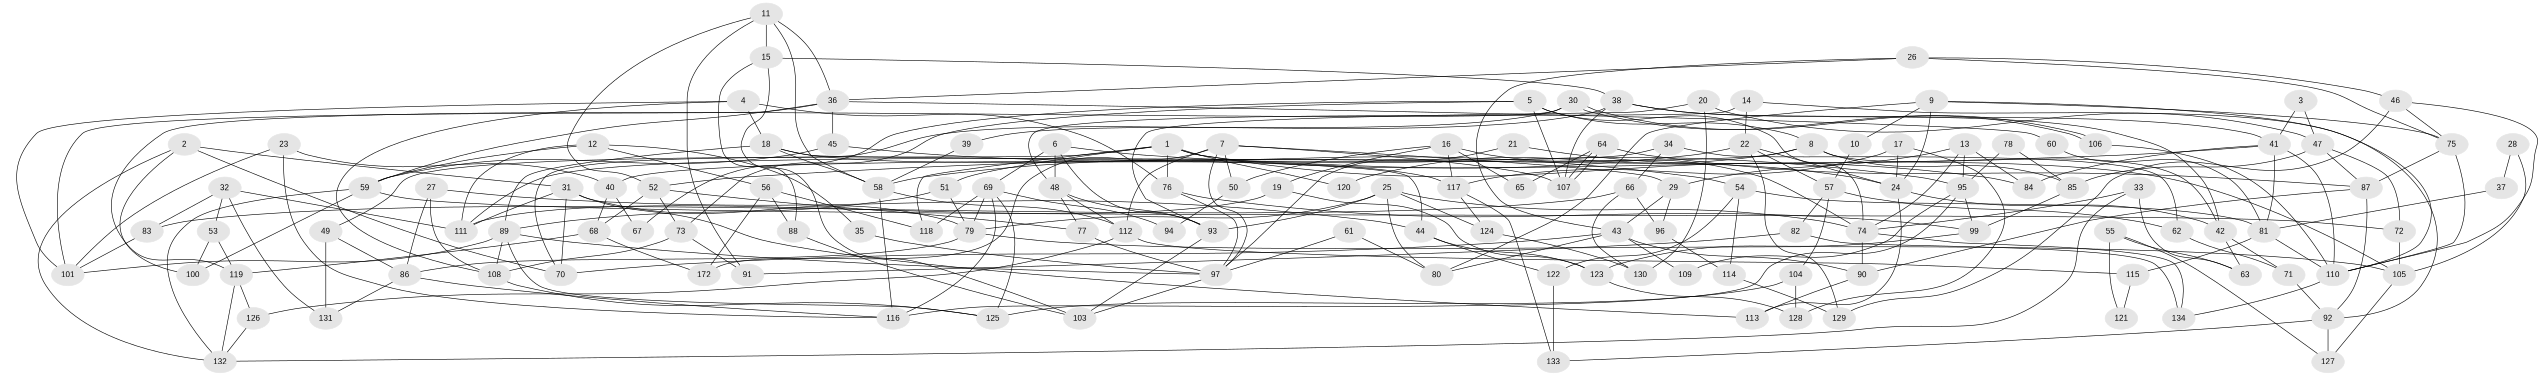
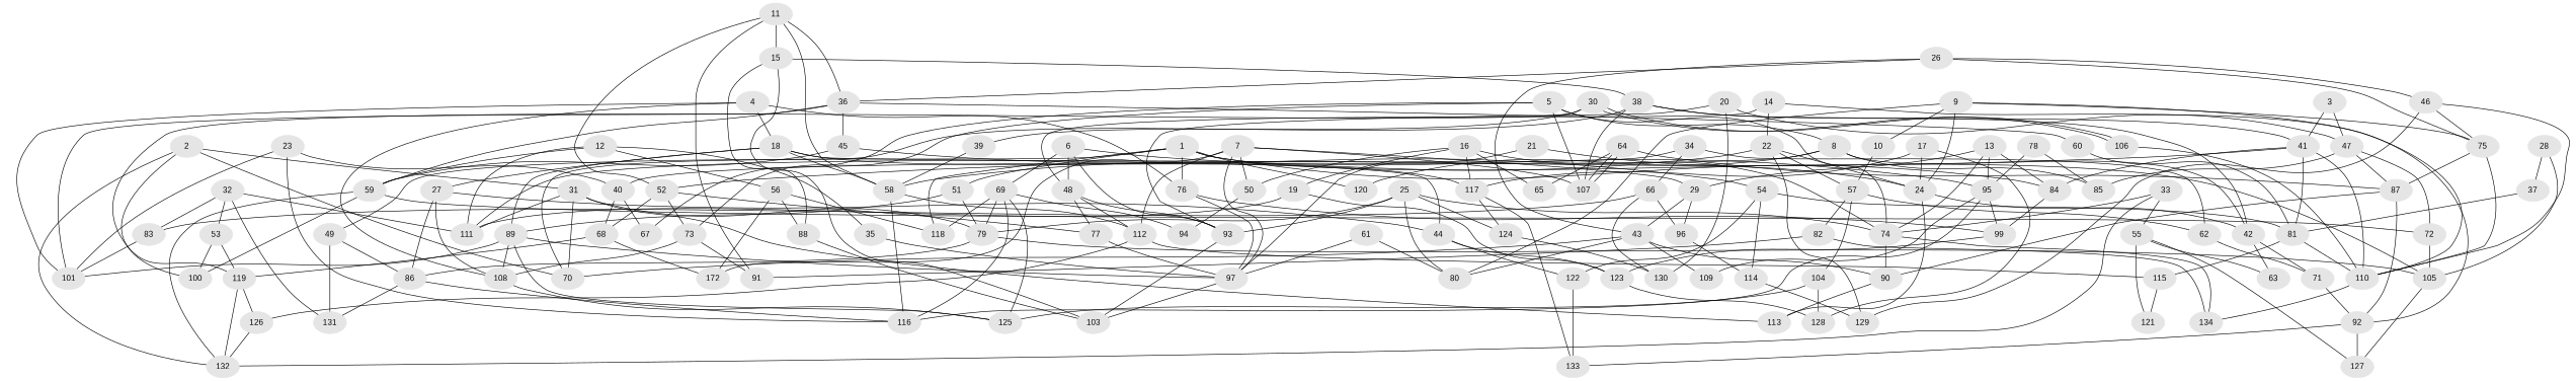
  graph {
    fontname="Liberation Sans"
    node [color=gray90 fontname="Liberation Sans" style=filled]
    edge [fontname="Liberation Sans"]
    1
    49
    51
    76
    84
    105
    118
    120
    86
    131
    89
    79
    97
    99
    127
    2
    31
    70
    100
    132
    111
    113
    3
    41
    47
    110
    52
    81
    85
    72
    87
    4
    18
    101
    108
    58
    117
    27
    44
    125
    5
    8
    67
    73
    74
    107
    40
    42
    91
    90
    134
    6
    48
    69
    93
    95
    112
    77
    116
    94
    103
    109
    7
    29
    50
    n66 [label=172]
    43
    96
    115
    126
    68
    63
    71
    9
    10
    24
    75
    80
    57
    28
    37
    62
    82
    104
    11
    15
    36
    38
    88
    59
    45
    60
    12
    35
    56
    13
    14
    22
    92
    129
    133
    114
    16
    19
    65
    123
    124
    17
    128
    122
    20
    130
    21
    23
    25
    26
    46
    30
    39
    106
    119
    32
    53
    83
    33
    34
    66
    54
    55
    121
    61
    64
    78
    1 -- 49
    1 -- 51
    1 -- 76
    1 -- 84
    1 -- 105
    1 -- 118
    1 -- 120
    49 -- 86
    49 -- 131
    51 -- 89
    51 -- 79
    76 -- 97
    76 -- 99
    105 -- 127
    86 -- 131
    86 -- 116
    89 -- 97
    89 -- 101
    89 -- 108
    89 -- 125
    79 -- 105
    79 -- 86
    97 -- 103
    99 -- 123
    2 -- 31
    2 -- 70
    2 -- 100
    2 -- 132
    31 -- 79
    31 -- 70
    31 -- 111
    31 -- 113
    3 -- 41
    3 -- 47
    41 -- 84
    41 -- 110
    41 -- 52
    41 -- 81
    47 -- 85
    47 -- 72
    47 -- 87
    110 -- 134
    52 -- 73
    52 -- 77
    52 -- 68
    81 -- 110
    81 -- 115
-   85 -- 99
+   84 -- 99
    72 -- 105
    87 -- 90
    87 -- 92
    4 -- 76
    4 -- 18
    4 -- 101
    4 -- 108
    18 -- 89
    18 -- 58
    18 -- 117
+   18 -- 27
    18 -- 44
    108 -- 125
    58 -- 112
    58 -- 116
    117 -- 133
    117 -- 124
    27 -- 86
    27 -- 108
    27 -- 44
    44 -- 123
    44 -- 122
    5 -- 8
    5 -- 67
    5 -- 73
    5 -- 74
    5 -- 107
    8 -- 120
    8 -- 85
    8 -- 40
    8 -- 42
    73 -- 108
    73 -- 91
    74 -- 90
    74 -- 134
    40 -- 67
    40 -- 68
    42 -- 63
    42 -- 71
    90 -- 113
    6 -- 48
    6 -- 69
    6 -- 93
    6 -- 95
    48 -- 93
    48 -- 112
    48 -- 77
    69 -- 118
    69 -- 79
    69 -- 125
    69 -- 116
    69 -- 94
    93 -- 103
    95 -- 99
    95 -- 116
    95 -- 109
    112 -- 115
    112 -- 126
    77 -- 97
    7 -- 97
    7 -- 107
    7 -- 112
    7 -- 29
    7 -- 50
    7 -- n66
    29 -- 43
    29 -- 96
    50 -- 94
    43 -- 70
    43 -- 90
    43 -- 109
    43 -- 80
    96 -- 114
    115 -- 121
    126 -- 132
    68 -- n66
    68 -- 119
    71 -- 92
    9 -- 110
    9 -- 10
    9 -- 24
    9 -- 75
    9 -- 80
    10 -- 57
    24 -- 113
    24 -- 42
    75 -- 110
    75 -- 87
    57 -- 62
    57 -- 82
    57 -- 104
    28 -- 105
    28 -- 37
    37 -- 81
    62 -- 71
    82 -- 91
    82 -- 134
    104 -- 125
    104 -- 128
    11 -- 52
    11 -- 58
    11 -- 91
    11 -- 15
    11 -- 36
    15 -- 103
    15 -- 38
    15 -- 88
    36 -- 101
    36 -- 59
    36 -- 45
    36 -- 60
    38 -- 70
    38 -- 41
    38 -- 107
    38 -- 42
    88 -- 103
    59 -- 100
    59 -- 132
    59 -- 72
    45 -- 59
    45 -- 54
    60 -- 81
    12 -- 111
    12 -- 59
    12 -- 35
    12 -- 56
    35 -- 97
    56 -- 118
    56 -- n66
    56 -- 88
    13 -- 84
    13 -- 74
    13 -- 95
    13 -- 29
    14 -- 48
    14 -- 22
    14 -- 92
    22 -- 58
    22 -- 24
    22 -- 57
    22 -- 129
    92 -- 127
    92 -- 133
    114 -- 129
    16 -- 117
    16 -- 74
    16 -- 50
    16 -- 19
    16 -- 65
    19 -- 111
    19 -- 123
    123 -- 128
    124 -- 130
    17 -- 117
    17 -- 24
    17 -- 128
    122 -- 133
    20 -- 47
    20 -- 93
    20 -- 130
    21 -- 97
    21 -- 24
    23 -- 101
    23 -- 40
    23 -- 116
    25 -- 79
    25 -- 74
    25 -- 93
    25 -- 80
    25 -- 124
    26 -- 43
    26 -- 75
    26 -- 36
    26 -- 46
    46 -- 110
    46 -- 75
    46 -- 129
    30 -- 39
    30 -- 106
    30 -- 106
    30 -- 119
    39 -- 58
    106 -- 110
    119 -- 132
    119 -- 126
    32 -- 131
    32 -- 111
    32 -- 53
    32 -- 83
    53 -- 100
    53 -- 119
    83 -- 101
    33 -- 132
    33 -- 74
-   33 -- 63
+   33 -- 55
    34 -- 111
    34 -- 62
    34 -- 66
    66 -- 96
    66 -- 130
    66 -- 83
    54 -- 81
    54 -- 114
    54 -- 122
    55 -- 127
    55 -- 63
    55 -- 121
    61 -- 97
    61 -- 80
    64 -- 87
    64 -- 107
    64 -- 107
    64 -- 65
    78 -- 85
    78 -- 95
  }
